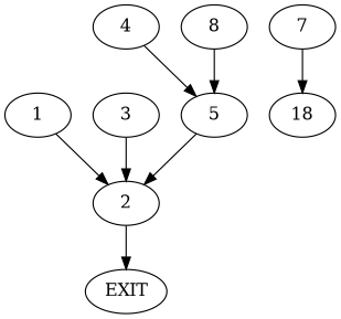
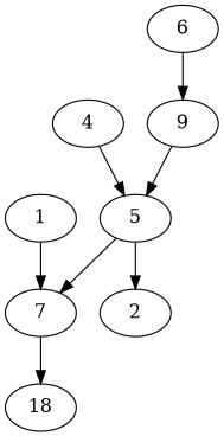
  digraph {
    1
    2
-   n3 [label=EXIT]
-   3
    4
    5
    7
-   8
+   6
+   8 [label=9]
    n10 [label=18]
-   1 -> 2
-   2 -> n3
-   3 -> 2
+   1 -> 7
    4 -> 5
    5 -> 2
+   5 -> 7
    7 -> n10
+   6 -> 8
    8 -> 5
  }
